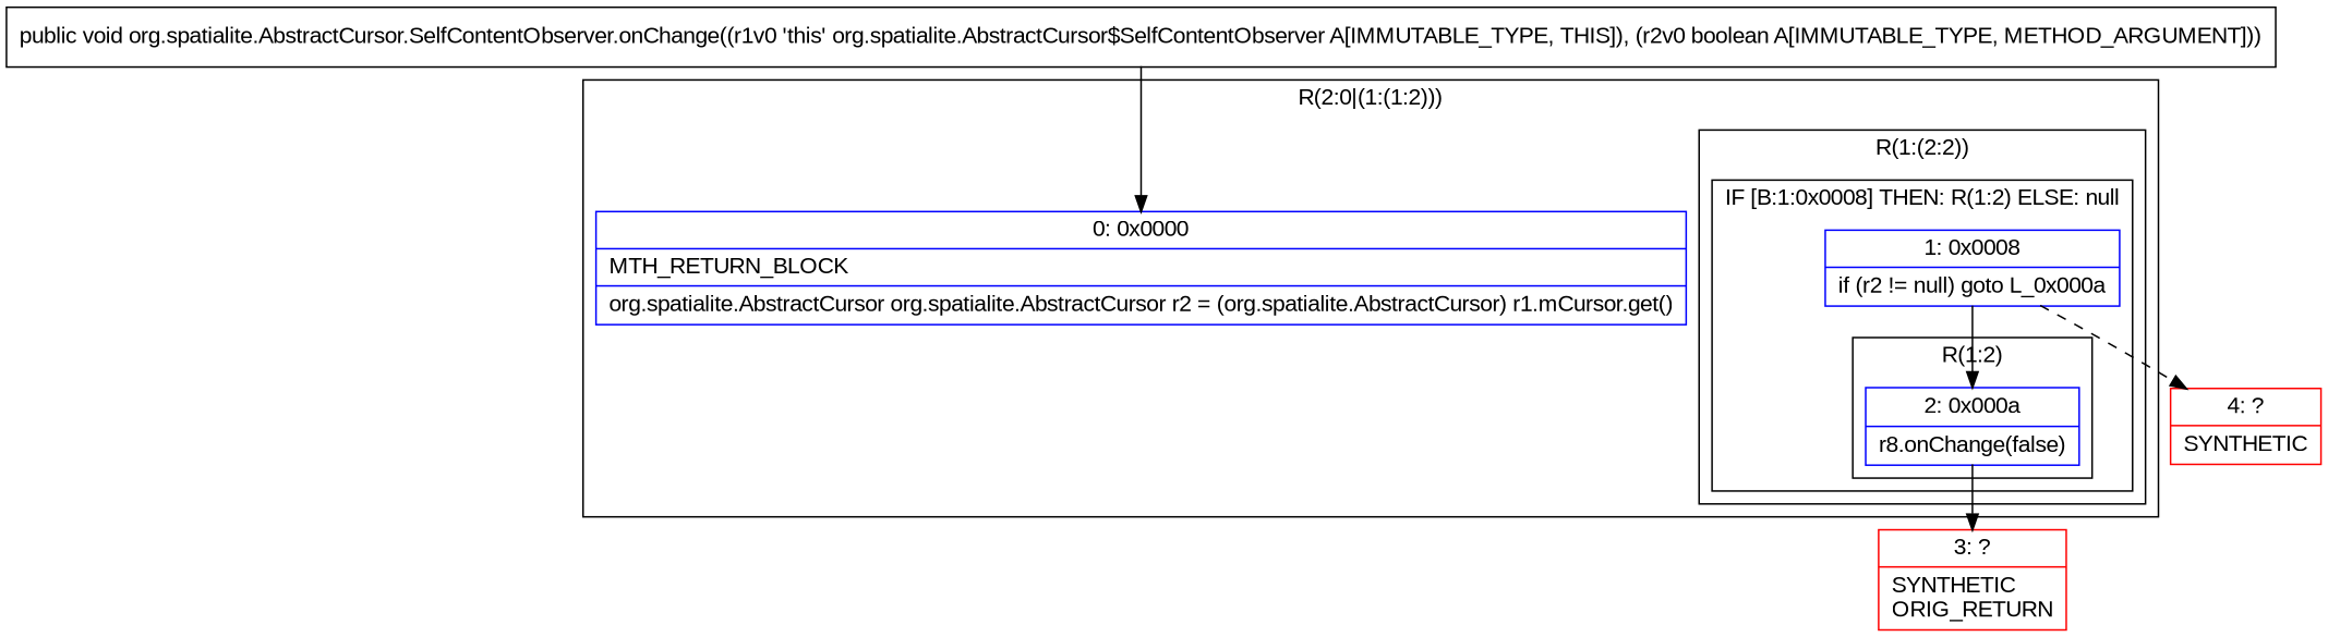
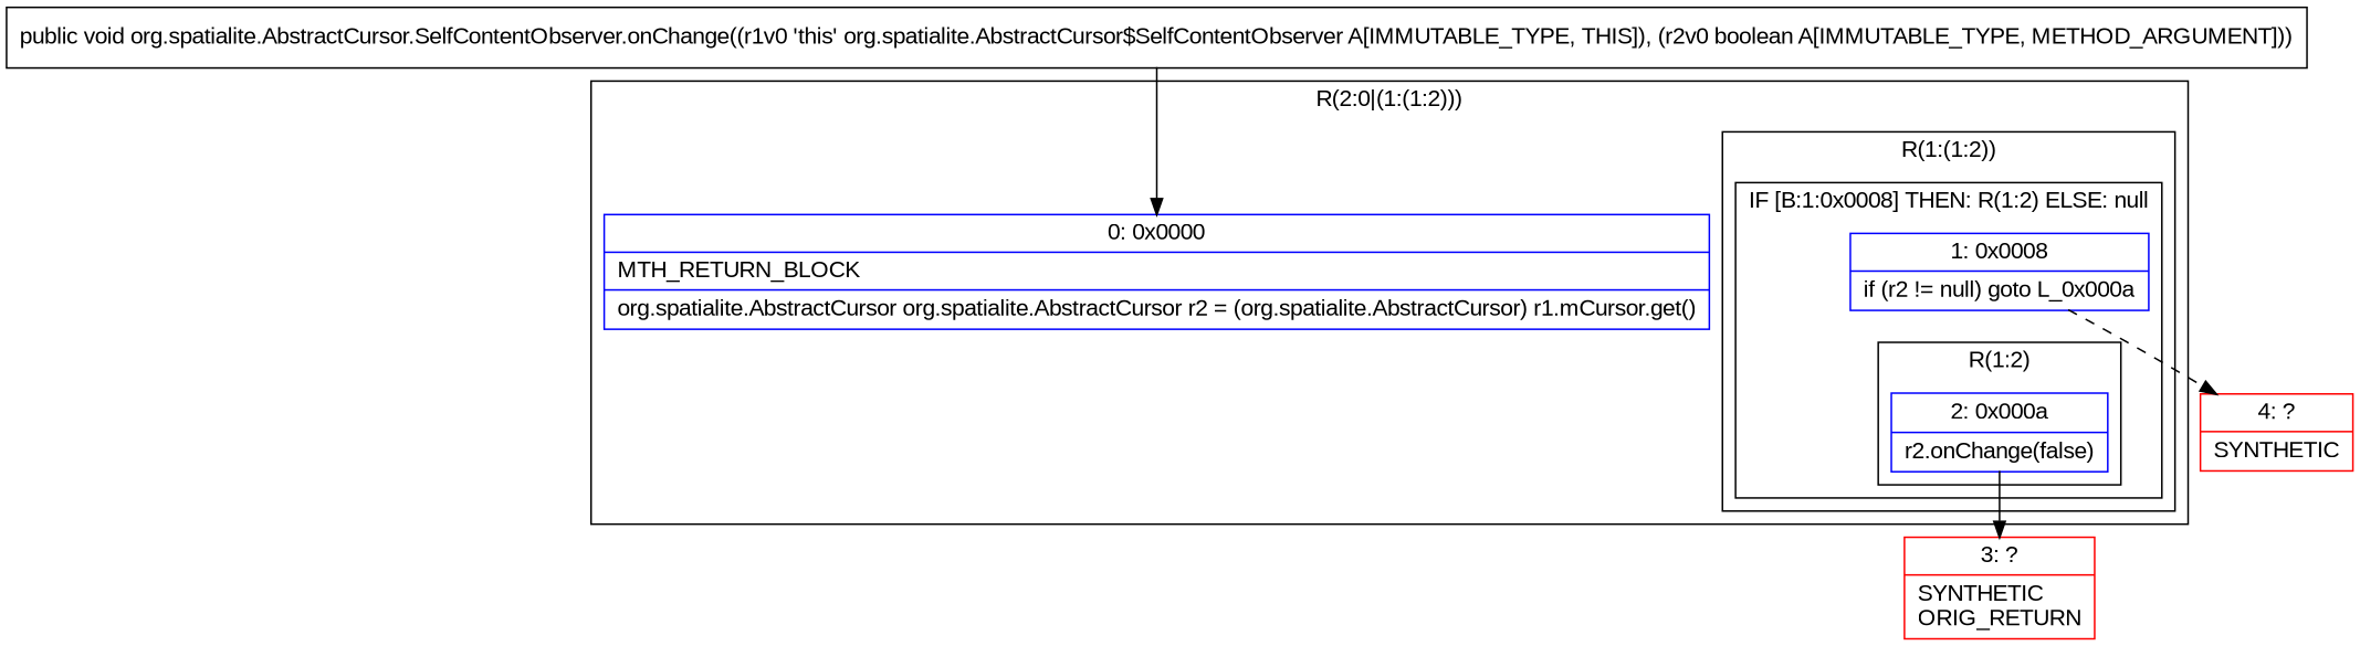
  digraph {
    fontname="Liberation Sans"
    node [color=blue fontname="Liberation Sans" shape=record]
    edge [fontname="Liberation Sans"]
-   n1 [label="{2\:\ 0x000a|r8.onChange(false)\l}"]
+   n1 [label="{2\:\ 0x000a|r2.onChange(false)\l}"]
    n2 [label="{1\:\ 0x0008|if (r2 != null) goto L_0x000a\l}"]
    n3 [label="{0\:\ 0x0000|MTH_RETURN_BLOCK\l|org.spatialite.AbstractCursor org.spatialite.AbstractCursor r2 = (org.spatialite.AbstractCursor) r1.mCursor.get()\l}"]
    n4 [color=red label="{3\:\ ?|SYNTHETIC\lORIG_RETURN\l}"]
    n5 [color=red label="{4\:\ ?|SYNTHETIC\l}"]
    n6 [label="{public void org.spatialite.AbstractCursor.SelfContentObserver.onChange((r1v0 'this' org.spatialite.AbstractCursor$SelfContentObserver A[IMMUTABLE_TYPE, THIS]), (r2v0 boolean A[IMMUTABLE_TYPE, METHOD_ARGUMENT])) }" color=""]
    subgraph cluster_1 {
      label="R(2:0|(1:(1:2)))"
      n3
      subgraph cluster_2 {
-       label="R(1:(2:2))"
+       label="R(1:(1:2))"
        subgraph cluster_3 {
          label="IF [B:1:0x0008] THEN: R(1:2) ELSE: null"
          n2
          subgraph cluster_4 {
            label="R(1:2)"
            n1
          }
        }
      }
    }
    n1 -> n4
-   n2 -> n1
    n2 -> n5 [style=dashed]
    n6 -> n3
  }
